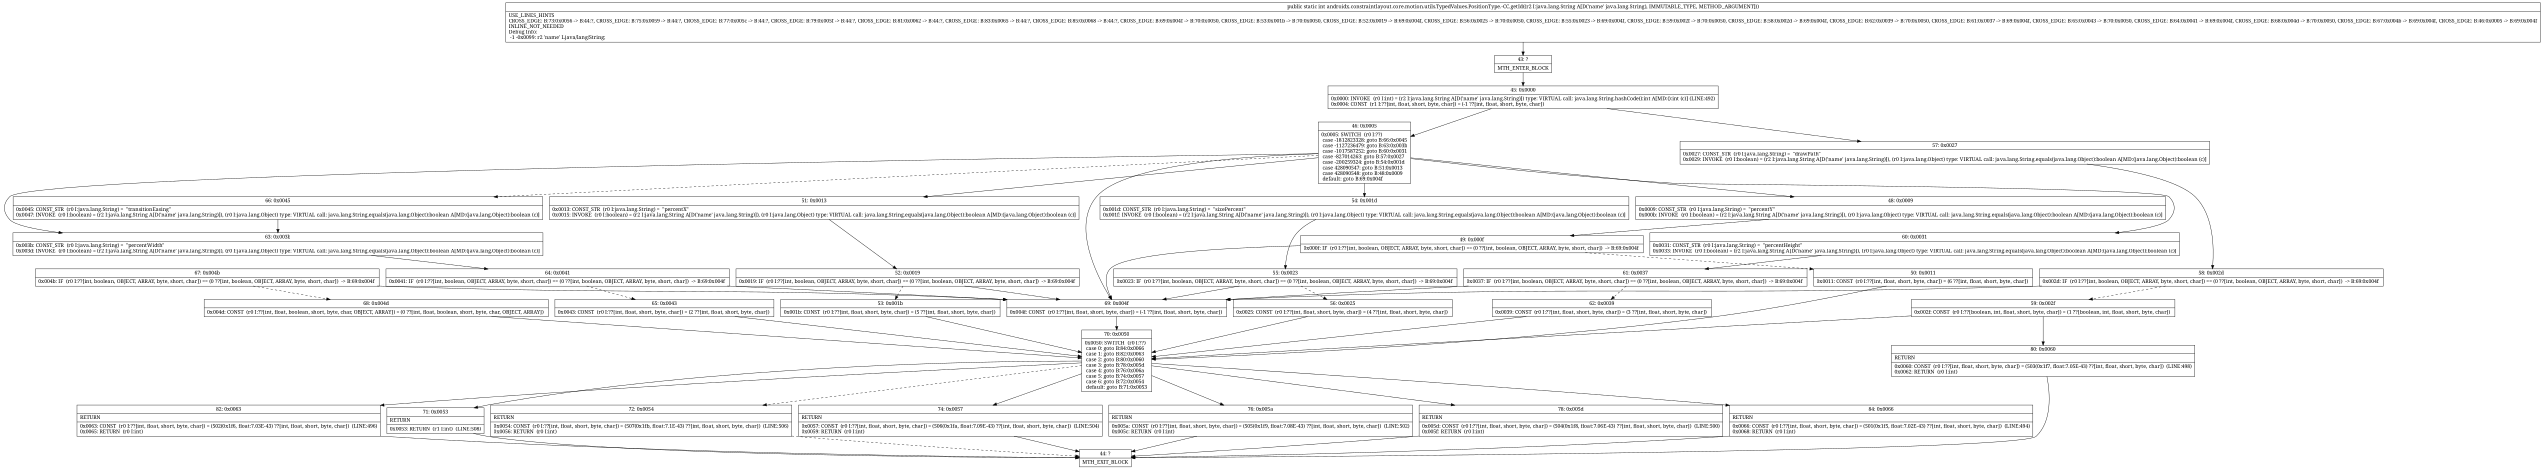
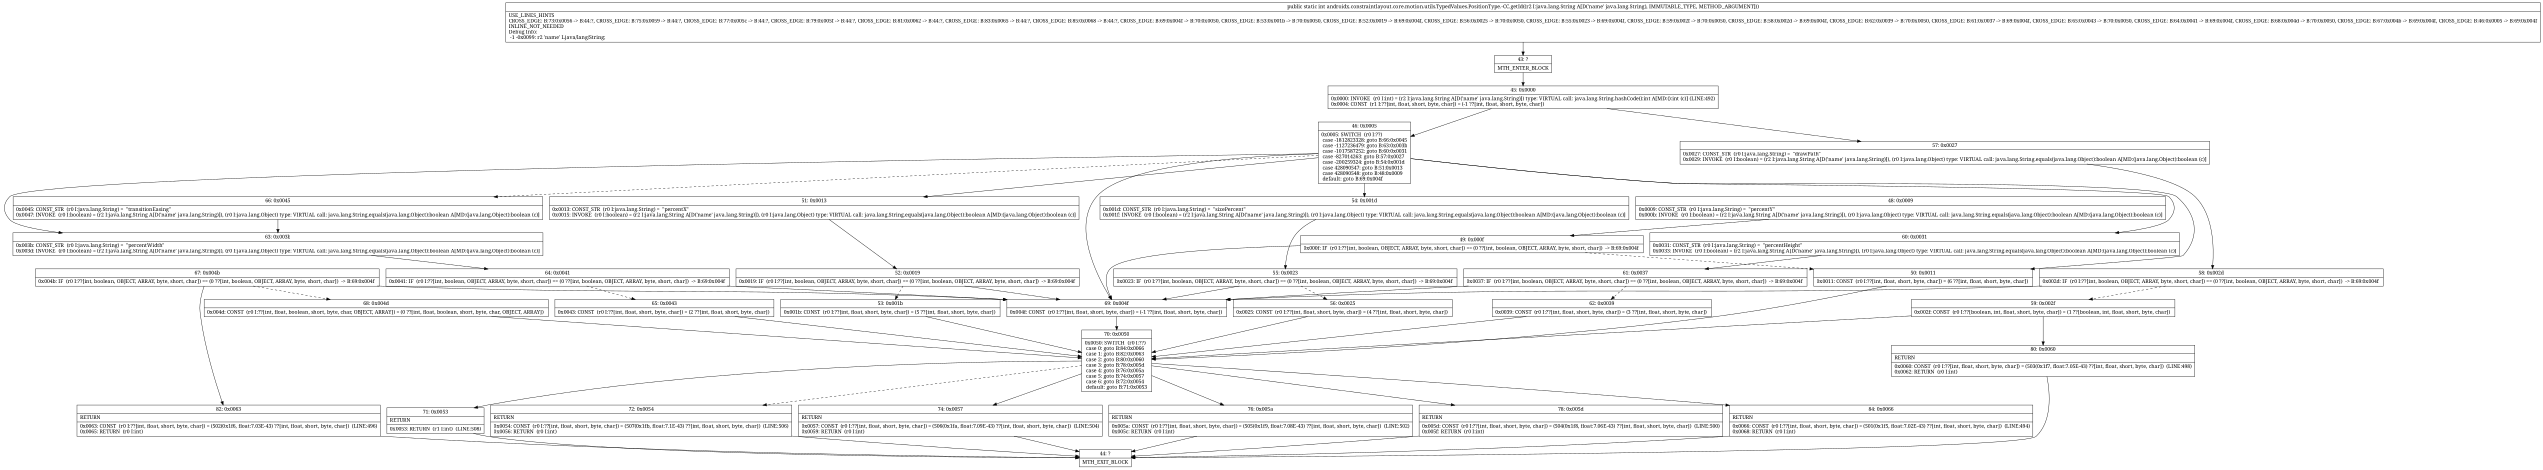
  digraph {
    fontname="Noto Serif"
    node [fontname="Noto Serif" shape=record]
    edge [fontname="Noto Serif"]
    n1 [label="{43\:\ ?|MTH_ENTER_BLOCK\l}"]
    n2 [label="{45\:\ 0x0000|0x0000: INVOKE  (r0 I:int) = (r2 I:java.lang.String A[D('name' java.lang.String)]) type: VIRTUAL call: java.lang.String.hashCode():int A[MD:():int (c)] (LINE:492)\l0x0004: CONST  (r1 I:??[int, float, short, byte, char]) = (\-1 ??[int, float, short, byte, char]) \l}"]
    n3 [label="{46\:\ 0x0005|0x0005: SWITCH  (r0 I:??)\l case \-1812823328: goto B:66:0x0045\l case \-1127236479: goto B:63:0x003b\l case \-1017587252: goto B:60:0x0031\l case \-827014263: goto B:57:0x0027\l case \-200259324: goto B:54:0x001d\l case 428090547: goto B:51:0x0013\l case 428090548: goto B:48:0x0009\l default: goto B:69:0x004f \l}"]
    n4 [label="{57\:\ 0x0027|0x0027: CONST_STR  (r0 I:java.lang.String) =  \"drawPath\" \l0x0029: INVOKE  (r0 I:boolean) = (r2 I:java.lang.String A[D('name' java.lang.String)]), (r0 I:java.lang.Object) type: VIRTUAL call: java.lang.String.equals(java.lang.Object):boolean A[MD:(java.lang.Object):boolean (c)]\l}"]
    n5 [label="{48\:\ 0x0009|0x0009: CONST_STR  (r0 I:java.lang.String) =  \"percentY\" \l0x000b: INVOKE  (r0 I:boolean) = (r2 I:java.lang.String A[D('name' java.lang.String)]), (r0 I:java.lang.Object) type: VIRTUAL call: java.lang.String.equals(java.lang.Object):boolean A[MD:(java.lang.Object):boolean (c)]\l}"]
    n6 [label="{51\:\ 0x0013|0x0013: CONST_STR  (r0 I:java.lang.String) =  \"percentX\" \l0x0015: INVOKE  (r0 I:boolean) = (r2 I:java.lang.String A[D('name' java.lang.String)]), (r0 I:java.lang.Object) type: VIRTUAL call: java.lang.String.equals(java.lang.Object):boolean A[MD:(java.lang.Object):boolean (c)]\l}"]
    n7 [label="{54\:\ 0x001d|0x001d: CONST_STR  (r0 I:java.lang.String) =  \"sizePercent\" \l0x001f: INVOKE  (r0 I:boolean) = (r2 I:java.lang.String A[D('name' java.lang.String)]), (r0 I:java.lang.Object) type: VIRTUAL call: java.lang.String.equals(java.lang.Object):boolean A[MD:(java.lang.Object):boolean (c)]\l}"]
    n8 [label="{60\:\ 0x0031|0x0031: CONST_STR  (r0 I:java.lang.String) =  \"percentHeight\" \l0x0033: INVOKE  (r0 I:boolean) = (r2 I:java.lang.String A[D('name' java.lang.String)]), (r0 I:java.lang.Object) type: VIRTUAL call: java.lang.String.equals(java.lang.Object):boolean A[MD:(java.lang.Object):boolean (c)]\l}"]
    n9 [label="{63\:\ 0x003b|0x003b: CONST_STR  (r0 I:java.lang.String) =  \"percentWidth\" \l0x003d: INVOKE  (r0 I:boolean) = (r2 I:java.lang.String A[D('name' java.lang.String)]), (r0 I:java.lang.Object) type: VIRTUAL call: java.lang.String.equals(java.lang.Object):boolean A[MD:(java.lang.Object):boolean (c)]\l}"]
    n10 [label="{66\:\ 0x0045|0x0045: CONST_STR  (r0 I:java.lang.String) =  \"transitionEasing\" \l0x0047: INVOKE  (r0 I:boolean) = (r2 I:java.lang.String A[D('name' java.lang.String)]), (r0 I:java.lang.Object) type: VIRTUAL call: java.lang.String.equals(java.lang.Object):boolean A[MD:(java.lang.Object):boolean (c)]\l}"]
    n11 [label="{69\:\ 0x004f|0x004f: CONST  (r0 I:??[int, float, short, byte, char]) = (\-1 ??[int, float, short, byte, char]) \l}"]
    n12 [label="{49\:\ 0x000f|0x000f: IF  (r0 I:??[int, boolean, OBJECT, ARRAY, byte, short, char]) == (0 ??[int, boolean, OBJECT, ARRAY, byte, short, char])  \-\> B:69:0x004f \l}"]
    n13 [label="{52\:\ 0x0019|0x0019: IF  (r0 I:??[int, boolean, OBJECT, ARRAY, byte, short, char]) == (0 ??[int, boolean, OBJECT, ARRAY, byte, short, char])  \-\> B:69:0x004f \l}"]
    n14 [label="{55\:\ 0x0023|0x0023: IF  (r0 I:??[int, boolean, OBJECT, ARRAY, byte, short, char]) == (0 ??[int, boolean, OBJECT, ARRAY, byte, short, char])  \-\> B:69:0x004f \l}"]
    n15 [label="{58\:\ 0x002d|0x002d: IF  (r0 I:??[int, boolean, OBJECT, ARRAY, byte, short, char]) == (0 ??[int, boolean, OBJECT, ARRAY, byte, short, char])  \-\> B:69:0x004f \l}"]
    n16 [label="{61\:\ 0x0037|0x0037: IF  (r0 I:??[int, boolean, OBJECT, ARRAY, byte, short, char]) == (0 ??[int, boolean, OBJECT, ARRAY, byte, short, char])  \-\> B:69:0x004f \l}"]
    n17 [label="{64\:\ 0x0041|0x0041: IF  (r0 I:??[int, boolean, OBJECT, ARRAY, byte, short, char]) == (0 ??[int, boolean, OBJECT, ARRAY, byte, short, char])  \-\> B:69:0x004f \l}"]
-   n18 [label="{70\:\ 0x0050|0x0050: SWITCH  (r0 I:??)\l case 0: goto B:84:0x0066\l case 1: goto B:82:0x0063\l case 2: goto B:80:0x0060\l case 3: goto B:78:0x005d\l case 4: goto B:76:0x006a\l case 5: goto B:74:0x0057\l case 6: goto B:72:0x0054\l default: goto B:71:0x0053 \l}"]
+   n18 [label="{70\:\ 0x0050|0x0050: SWITCH  (r0 I:??)\l case 0: goto B:84:0x0066\l case 1: goto B:82:0x0063\l case 2: goto B:80:0x0060\l case 3: goto B:78:0x005d\l case 4: goto B:76:0x005a\l case 5: goto B:74:0x0057\l case 6: goto B:72:0x0054\l default: goto B:71:0x0053 \l}"]
    n19 [label="{50\:\ 0x0011|0x0011: CONST  (r0 I:??[int, float, short, byte, char]) = (6 ??[int, float, short, byte, char]) \l}"]
    n20 [label="{71\:\ 0x0053|RETURN\l|0x0053: RETURN  (r1 I:int)  (LINE:508)\l}"]
    n21 [label="{72\:\ 0x0054|RETURN\l|0x0054: CONST  (r0 I:??[int, float, short, byte, char]) = (507(0x1fb, float:7.1E\-43) ??[int, float, short, byte, char])  (LINE:506)\l0x0056: RETURN  (r0 I:int) \l}"]
    n22 [label="{74\:\ 0x0057|RETURN\l|0x0057: CONST  (r0 I:??[int, float, short, byte, char]) = (506(0x1fa, float:7.09E\-43) ??[int, float, short, byte, char])  (LINE:504)\l0x0059: RETURN  (r0 I:int) \l}"]
    n23 [label="{76\:\ 0x005a|RETURN\l|0x005a: CONST  (r0 I:??[int, float, short, byte, char]) = (505(0x1f9, float:7.08E\-43) ??[int, float, short, byte, char])  (LINE:502)\l0x005c: RETURN  (r0 I:int) \l}"]
    n24 [label="{78\:\ 0x005d|RETURN\l|0x005d: CONST  (r0 I:??[int, float, short, byte, char]) = (504(0x1f8, float:7.06E\-43) ??[int, float, short, byte, char])  (LINE:500)\l0x005f: RETURN  (r0 I:int) \l}"]
    n25 [label="{82\:\ 0x0063|RETURN\l|0x0063: CONST  (r0 I:??[int, float, short, byte, char]) = (502(0x1f6, float:7.03E\-43) ??[int, float, short, byte, char])  (LINE:496)\l0x0065: RETURN  (r0 I:int) \l}"]
    n26 [label="{84\:\ 0x0066|RETURN\l|0x0066: CONST  (r0 I:??[int, float, short, byte, char]) = (501(0x1f5, float:7.02E\-43) ??[int, float, short, byte, char])  (LINE:494)\l0x0068: RETURN  (r0 I:int) \l}"]
    n27 [label="{44\:\ ?|MTH_EXIT_BLOCK\l}"]
    n28 [label="{80\:\ 0x0060|RETURN\l|0x0060: CONST  (r0 I:??[int, float, short, byte, char]) = (503(0x1f7, float:7.05E\-43) ??[int, float, short, byte, char])  (LINE:498)\l0x0062: RETURN  (r0 I:int) \l}"]
    n29 [label="{53\:\ 0x001b|0x001b: CONST  (r0 I:??[int, float, short, byte, char]) = (5 ??[int, float, short, byte, char]) \l}"]
    n30 [label="{56\:\ 0x0025|0x0025: CONST  (r0 I:??[int, float, short, byte, char]) = (4 ??[int, float, short, byte, char]) \l}"]
    n31 [label="{59\:\ 0x002f|0x002f: CONST  (r0 I:??[boolean, int, float, short, byte, char]) = (1 ??[boolean, int, float, short, byte, char]) \l}"]
    n32 [label="{62\:\ 0x0039|0x0039: CONST  (r0 I:??[int, float, short, byte, char]) = (3 ??[int, float, short, byte, char]) \l}"]
    n33 [label="{65\:\ 0x0043|0x0043: CONST  (r0 I:??[int, float, short, byte, char]) = (2 ??[int, float, short, byte, char]) \l}"]
    n34 [label="{67\:\ 0x004b|0x004b: IF  (r0 I:??[int, boolean, OBJECT, ARRAY, byte, short, char]) == (0 ??[int, boolean, OBJECT, ARRAY, byte, short, char])  \-\> B:69:0x004f \l}"]
    n35 [label="{68\:\ 0x004d|0x004d: CONST  (r0 I:??[int, float, boolean, short, byte, char, OBJECT, ARRAY]) = (0 ??[int, float, boolean, short, byte, char, OBJECT, ARRAY]) \l}"]
    n36 [label="{public static int androidx.constraintlayout.core.motion.utils.TypedValues.PositionType.\-CC.getId((r2 I:java.lang.String A[D('name' java.lang.String), IMMUTABLE_TYPE, METHOD_ARGUMENT]))  | USE_LINES_HINTS\lCROSS_EDGE: B:73:0x0056 \-\> B:44:?, CROSS_EDGE: B:75:0x0059 \-\> B:44:?, CROSS_EDGE: B:77:0x005c \-\> B:44:?, CROSS_EDGE: B:79:0x005f \-\> B:44:?, CROSS_EDGE: B:81:0x0062 \-\> B:44:?, CROSS_EDGE: B:83:0x0065 \-\> B:44:?, CROSS_EDGE: B:85:0x0068 \-\> B:44:?, CROSS_EDGE: B:69:0x004f \-\> B:70:0x0050, CROSS_EDGE: B:53:0x001b \-\> B:70:0x0050, CROSS_EDGE: B:52:0x0019 \-\> B:69:0x004f, CROSS_EDGE: B:56:0x0025 \-\> B:70:0x0050, CROSS_EDGE: B:55:0x0023 \-\> B:69:0x004f, CROSS_EDGE: B:59:0x002f \-\> B:70:0x0050, CROSS_EDGE: B:58:0x002d \-\> B:69:0x004f, CROSS_EDGE: B:62:0x0039 \-\> B:70:0x0050, CROSS_EDGE: B:61:0x0037 \-\> B:69:0x004f, CROSS_EDGE: B:65:0x0043 \-\> B:70:0x0050, CROSS_EDGE: B:64:0x0041 \-\> B:69:0x004f, CROSS_EDGE: B:68:0x004d \-\> B:70:0x0050, CROSS_EDGE: B:67:0x004b \-\> B:69:0x004f, CROSS_EDGE: B:46:0x0005 \-\> B:69:0x004f\lINLINE_NOT_NEEDED\lDebug Info:\l  \-1 \-0x0099: r2 'name' Ljava\/lang\/String;\l}"]
    n1 -> n2
    n2 -> n3
    n2 -> n4
-   n3 -> n5
+   n3 -> n19
    n3 -> n6
    n3 -> n7
    n3 -> n8
    n3 -> n9
    n3 -> n10 [style=dashed]
    n3 -> n11
    n4 -> n15
    n5 -> n12
    n6 -> n13
    n7 -> n14
    n8 -> n16
    n9 -> n17
    n10 -> n9
    n11 -> n18
    n12 -> n11
    n12 -> n19 [style=dashed]
    n13 -> n11
    n13 -> n29 [style=dashed]
    n14 -> n11
    n14 -> n30 [style=dashed]
    n15 -> n11
    n15 -> n31 [style=dashed]
    n16 -> n11
    n16 -> n32 [style=dashed]
    n17 -> n11
    n17 -> n33 [style=dashed]
    n18 -> n20
    n18 -> n21 [style=dashed]
    n18 -> n22
    n18 -> n23
    n18 -> n24
-   n18 -> n25
+   n34 -> n25
    n18 -> n26
    n19 -> n18
    n20 -> n27
-   n21 -> n27 [style=dashed]
+   n21 -> n27
    n22 -> n27
    n23 -> n27
    n24 -> n27
    n25 -> n27
    n26 -> n27
    n28 -> n27
    n29 -> n18
    n30 -> n18
    n31 -> n18
    n31 -> n28
    n32 -> n18
    n33 -> n18
    n34 -> n11
    n34 -> n35 [style=dashed]
    n35 -> n18
    n36 -> n1
  }
